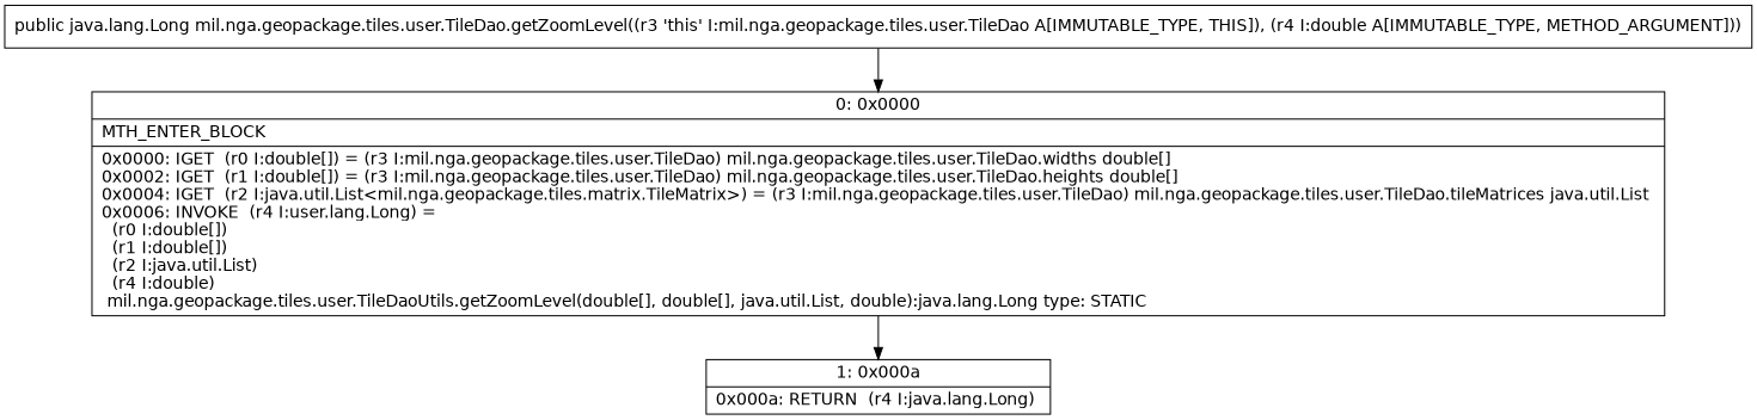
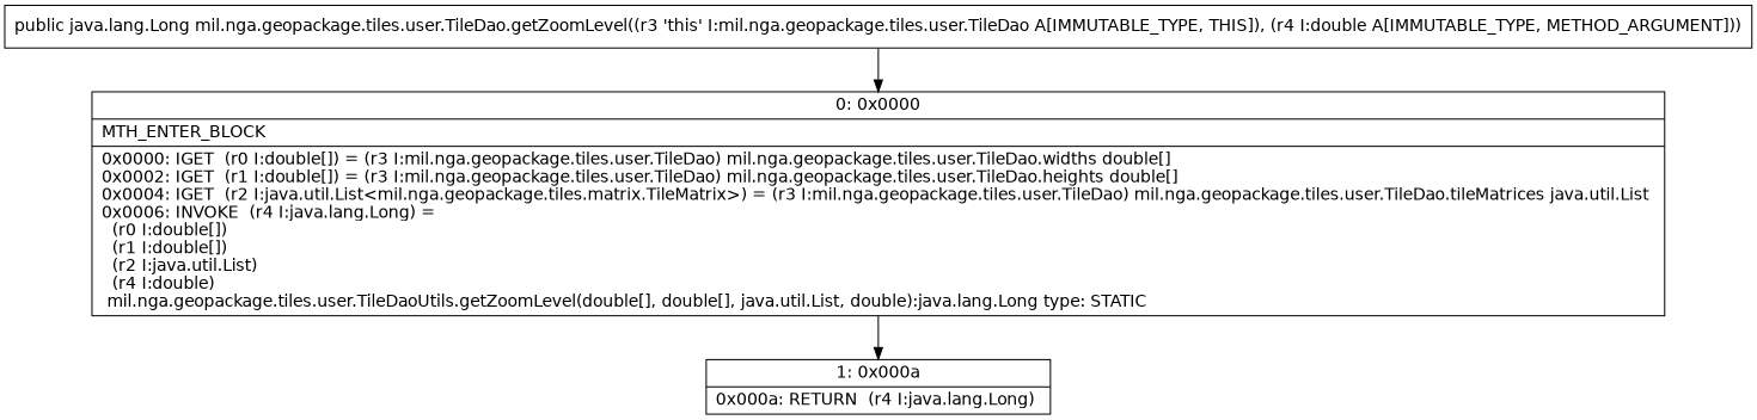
  digraph {
    fontname="DejaVu Sans"
    node [shape=record fontname="DejaVu Sans"]
    edge [fontname="DejaVu Sans"]
-   n1 [label="{0\:\ 0x0000|MTH_ENTER_BLOCK\l|0x0000: IGET  (r0 I:double[]) = (r3 I:mil.nga.geopackage.tiles.user.TileDao) mil.nga.geopackage.tiles.user.TileDao.widths double[] \l0x0002: IGET  (r1 I:double[]) = (r3 I:mil.nga.geopackage.tiles.user.TileDao) mil.nga.geopackage.tiles.user.TileDao.heights double[] \l0x0004: IGET  (r2 I:java.util.List\<mil.nga.geopackage.tiles.matrix.TileMatrix\>) = (r3 I:mil.nga.geopackage.tiles.user.TileDao) mil.nga.geopackage.tiles.user.TileDao.tileMatrices java.util.List \l0x0006: INVOKE  (r4 I:user.lang.Long) = \l  (r0 I:double[])\l  (r1 I:double[])\l  (r2 I:java.util.List)\l  (r4 I:double)\l mil.nga.geopackage.tiles.user.TileDaoUtils.getZoomLevel(double[], double[], java.util.List, double):java.lang.Long type: STATIC \l}"]
+   n1 [label="{0\:\ 0x0000|MTH_ENTER_BLOCK\l|0x0000: IGET  (r0 I:double[]) = (r3 I:mil.nga.geopackage.tiles.user.TileDao) mil.nga.geopackage.tiles.user.TileDao.widths double[] \l0x0002: IGET  (r1 I:double[]) = (r3 I:mil.nga.geopackage.tiles.user.TileDao) mil.nga.geopackage.tiles.user.TileDao.heights double[] \l0x0004: IGET  (r2 I:java.util.List\<mil.nga.geopackage.tiles.matrix.TileMatrix\>) = (r3 I:mil.nga.geopackage.tiles.user.TileDao) mil.nga.geopackage.tiles.user.TileDao.tileMatrices java.util.List \l0x0006: INVOKE  (r4 I:java.lang.Long) = \l  (r0 I:double[])\l  (r1 I:double[])\l  (r2 I:java.util.List)\l  (r4 I:double)\l mil.nga.geopackage.tiles.user.TileDaoUtils.getZoomLevel(double[], double[], java.util.List, double):java.lang.Long type: STATIC \l}"]
    n2 [label="{1\:\ 0x000a|0x000a: RETURN  (r4 I:java.lang.Long) \l}"]
    n3 [label="{public java.lang.Long mil.nga.geopackage.tiles.user.TileDao.getZoomLevel((r3 'this' I:mil.nga.geopackage.tiles.user.TileDao A[IMMUTABLE_TYPE, THIS]), (r4 I:double A[IMMUTABLE_TYPE, METHOD_ARGUMENT])) }"]
    n1 -> n2
    n3 -> n1
  }
